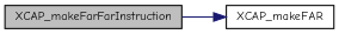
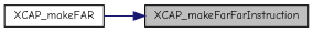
  digraph {
    rankdir=LR
    fontname="Comic Neue"
    node [color=black fontname="Comic Neue" fontsize=10 shape=record style=filled]
    n1 [fillcolor=grey75 fontcolor=black height=0.2 label=XCAP_makeFarFarInstruction width=0.4]
    n2 [fillcolor=white height=0.2 label=XCAP_makeFAR width=0.4]
-   n1 -> n2 [color=midnightblue fontname="Comic Neue" fontsize=10 labelfontname=Helvetica labelfontsize=10 style=solid]
+   n2 -> n1 [color=midnightblue fontname="Comic Neue" fontsize=10 labelfontname=Helvetica labelfontsize=10 style=solid]
  }
